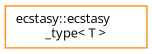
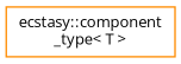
  digraph {
    rankdir=LR
    fontname="Open Sans"
-   n1 [color=darkorange fillcolor=white fontname="Open Sans" fontsize=10 height=0.2 label="ecstasy::ecstasy\l_type\< T \>" shape=record style=filled width=0.4]
+   n1 [color=darkorange fillcolor=white fontname="Open Sans" fontsize=10 height=0.2 label="ecstasy::component\l_type\< T \>" shape=record style=filled width=0.4]
  }
